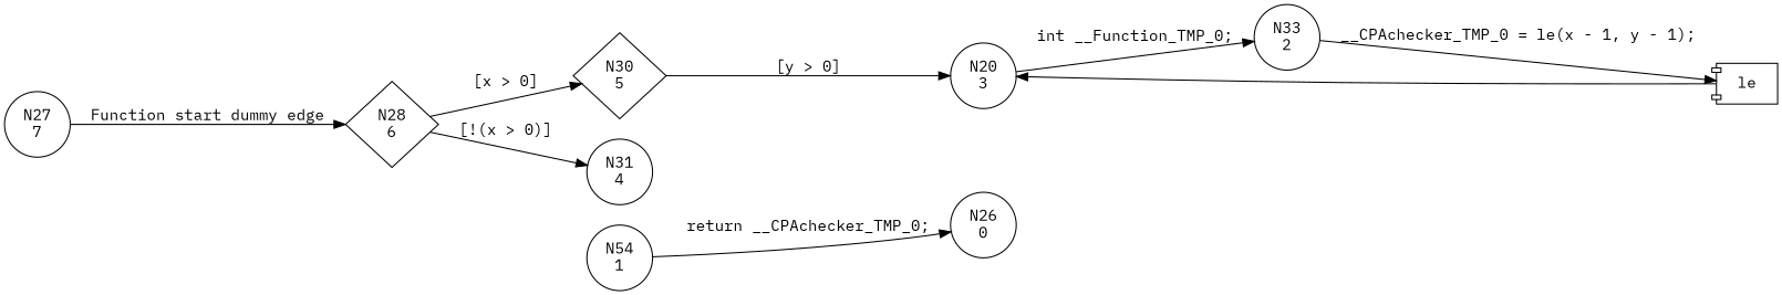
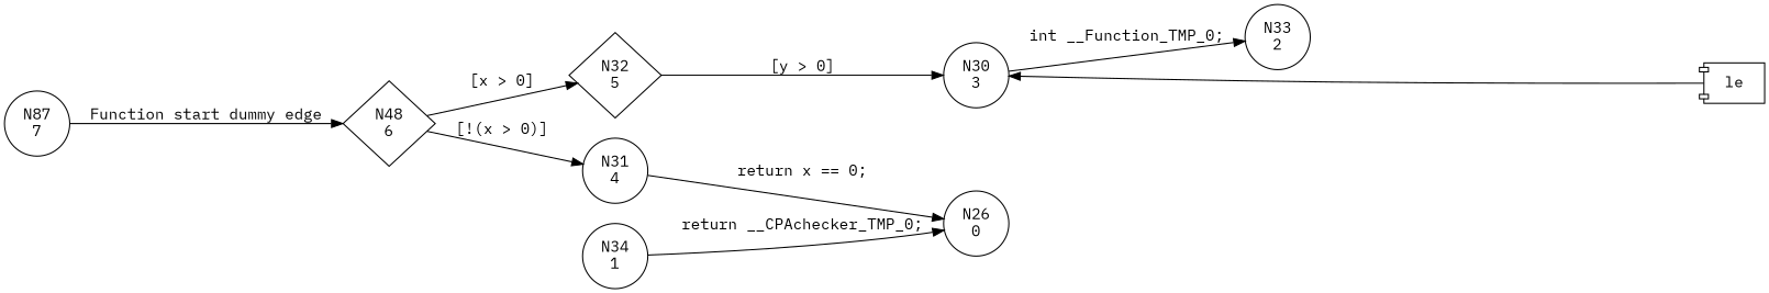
  digraph {
    fontname="IBM Plex Mono"
    rankdir=LR
    node [fontname="IBM Plex Mono" shape=circle]
    edge [fontname="IBM Plex Mono"]
-   n1 [label="N27\n7"]
-   n2 [label="N28\n6" shape=diamond]
-   n3 [label="N30\n5" shape=diamond]
+   n1 [label="N87\n7"]
+   n2 [label="N48\n6" shape=diamond]
+   n3 [label="N32\n5" shape=diamond]
    n4 [label="N31\n4"]
-   n5 [label="N20\n3"]
+   n5 [label="N30\n3"]
    n6 [label="N26\n0"]
    n7 [label="N33\n2"]
    n8 [label=le shape=component]
-   n9 [label="N54\n1"]
+   n9 [label="N34\n1"]
    n1 -> n2 [label="Function start dummy edge"]
    n2 -> n3 [label="[x > 0]"]
    n2 -> n4 [label="[!(x > 0)]"]
    n3 -> n5 [label="[y > 0]"]
+   n4 -> n6 [label="return x == 0;"]
    n5 -> n7 [label="int __Function_TMP_0;"]
-   n7 -> n8 [label="__CPAchecker_TMP_0 = le(x - 1, y - 1);"]
    n8 -> n5
    n9 -> n6 [label="return __CPAchecker_TMP_0;"]
  }
